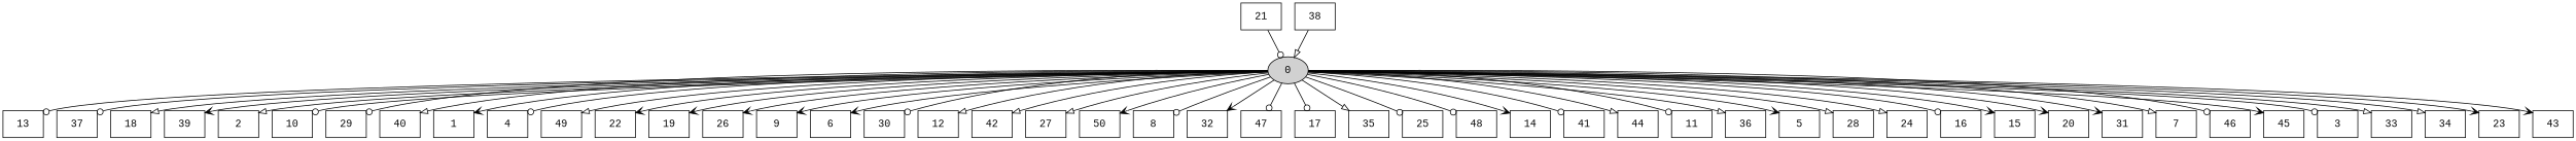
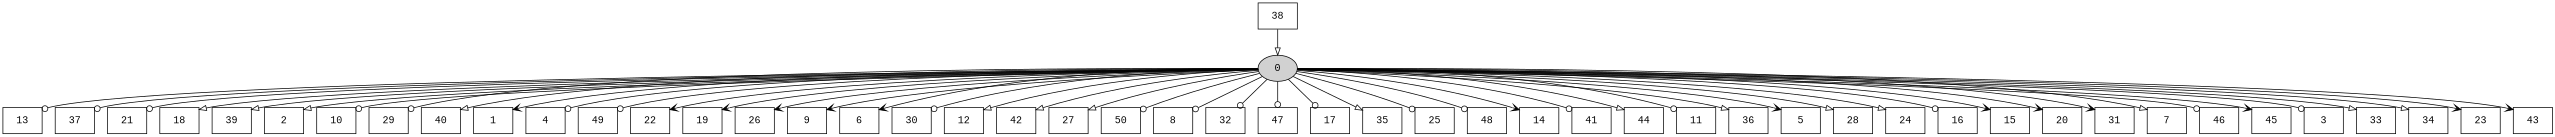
  digraph {
    fontname="Liberation Mono"
    node [fillcolor=white fontname="Liberation Mono" style=filled shape=box]
    edge [arrowhead=odot fontname="Liberation Mono"]
    0 [fillcolor=grey82 shape=""]
    n2 [label="13\n"]
    n3 [label="37\n"]
    n4 [label="21\n"]
    n5 [label="18\n"]
    n6 [label="39\n"]
    n7 [label="2\n"]
    n8 [label="10\n"]
    n9 [label="29\n"]
    n10 [label="40\n"]
    n11 [label="1\n"]
    n12 [label="4\n"]
    n13 [label="49\n"]
    n14 [label="22\n"]
    n15 [label="19\n"]
    n16 [label="26\n"]
    n17 [label="9\n"]
    n18 [label="6\n"]
    n19 [label="30\n"]
    n20 [label="12\n"]
    n21 [label="42\n"]
    n22 [label="27\n"]
    n23 [label="50\n"]
    n24 [label="8\n"]
    n25 [label="32\n"]
    n26 [label="47\n"]
    n27 [label="17\n"]
    n28 [label="35\n"]
    n29 [label="25\n"]
    n30 [label="48\n"]
    n31 [label="14\n"]
    n32 [label="41\n"]
    n33 [label="44\n"]
    n34 [label="11\n"]
    n35 [label="36\n"]
    n36 [label="5\n"]
    n37 [label="28\n"]
    n38 [label="24\n"]
    n39 [label="16\n"]
    n40 [label="15\n"]
    n41 [label="20\n"]
    n42 [label="31\n"]
    n43 [label="7\n"]
    n44 [label="46\n"]
    n45 [label="45\n"]
    n46 [label="3\n"]
    n47 [label="33\n"]
    n48 [label="34\n"]
    n49 [label="23\n"]
    n50 [label="43\n"]
    n51 [label="38\n"]
    0 -> n2
    0 -> n3
-   n4 -> 0
+   0 -> n4
    0 -> n5 [arrowhead=onormal]
-   0 -> n6 [arrowhead=vee]
+   0 -> n6 [arrowhead=onormal]
    0 -> n7 [arrowhead=onormal]
    0 -> n8
    0 -> n9
    0 -> n10 [arrowhead=onormal]
    0 -> n11 [arrowhead=vee]
    0 -> n12
-   0 -> n13 [arrowhead=onormal]
+   0 -> n13
    0 -> n14 [arrowhead=vee]
    0 -> n15 [arrowhead=vee]
    0 -> n16 [arrowhead=vee]
    0 -> n17 [arrowhead=vee]
    0 -> n18 [arrowhead=vee]
    0 -> n19
    0 -> n20 [arrowhead=onormal]
    0 -> n21 [arrowhead=onormal]
    0 -> n22 [arrowhead=onormal]
-   0 -> n23 [arrowhead=vee]
+   0 -> n23
    0 -> n24
-   0 -> n25 [arrowhead=vee]
+   0 -> n25
    0 -> n26
    0 -> n27
    0 -> n28 [arrowhead=onormal]
    0 -> n29
    0 -> n30
    0 -> n31 [arrowhead=vee]
    0 -> n32
    0 -> n33 [arrowhead=onormal]
    0 -> n34
    0 -> n35 [arrowhead=onormal]
    0 -> n36 [arrowhead=vee]
    0 -> n37 [arrowhead=onormal]
    0 -> n38 [arrowhead=onormal]
    0 -> n39
    0 -> n40 [arrowhead=vee]
    0 -> n41 [arrowhead=vee]
    0 -> n42 [arrowhead=vee]
    0 -> n43 [arrowhead=onormal]
    0 -> n44
    0 -> n45 [arrowhead=vee]
    0 -> n46
    0 -> n47 [arrowhead=onormal]
    0 -> n48 [arrowhead=onormal]
    0 -> n49 [arrowhead=vee]
    0 -> n50 [arrowhead=vee]
    n51 -> 0 [arrowhead=onormal]
  }
